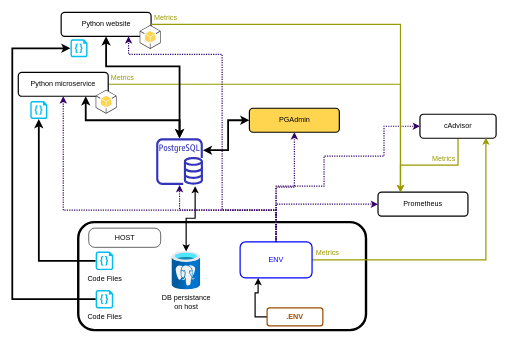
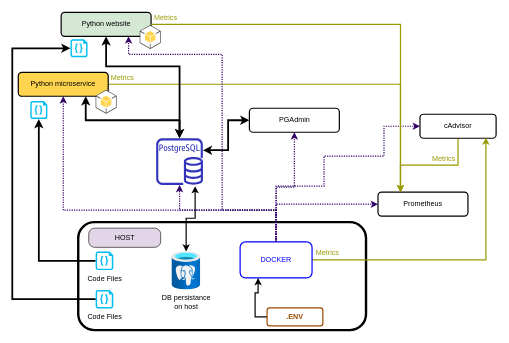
  <mxCell id="0" />
  <mxCell id="1" parent="0" />
  <mxCell id="2" value="" style="rounded=1;whiteSpace=wrap;html=1;strokeWidth=4;" parent="1" vertex="1"><mxGeometry x="130" y="370" width="480" height="180" as="geometry" /></mxCell>
  <mxCell id="3" style="edgeStyle=orthogonalEdgeStyle;rounded=0;orthogonalLoop=1;jettySize=auto;html=1;entryX=0.25;entryY=0;entryDx=0;entryDy=0;startArrow=none;startFill=0;strokeWidth=2;fontColor=#999900;strokeColor=#999900;" parent="1" source="5" target="12" edge="1"><mxGeometry relative="1" as="geometry" /></mxCell>
  <mxCell id="4" style="edgeStyle=orthogonalEdgeStyle;rounded=0;orthogonalLoop=1;jettySize=auto;html=1;exitX=0.75;exitY=1;exitDx=0;exitDy=0;fontColor=#99004D;startArrow=classic;startFill=1;strokeColor=#000000;strokeWidth=3;" parent="1" source="5" target="6" edge="1"><mxGeometry relative="1" as="geometry"><Array as="points"><mxPoint x="143" y="200" /><mxPoint x="299" y="200" /></Array></mxGeometry></mxCell>
- <mxCell id="5" value="Python microservice" style="rounded=1;whiteSpace=wrap;html=1;strokeWidth=2;" parent="1" vertex="1"><mxGeometry x="30" y="120" width="150" height="40" as="geometry" /></mxCell>
+ <mxCell id="5" value="Python microservice" style="rounded=1;whiteSpace=wrap;html=1;strokeWidth=2;fillColor=#ffd44f;" parent="1" vertex="1"><mxGeometry x="30" y="120" width="150" height="40" as="geometry" /></mxCell>
  <mxCell id="6" value="" style="outlineConnect=0;fontColor=#232F3E;gradientColor=none;fillColor=#3334B9;strokeColor=none;dashed=0;verticalLabelPosition=bottom;verticalAlign=top;align=center;html=1;fontSize=12;fontStyle=0;aspect=fixed;pointerEvents=1;shape=mxgraph.aws4.rds_postgresql_instance;" parent="1" vertex="1"><mxGeometry x="260" y="230" width="78" height="78" as="geometry" /></mxCell>
  <mxCell id="7" value="" style="outlineConnect=0;dashed=0;verticalLabelPosition=bottom;verticalAlign=top;align=center;html=1;shape=mxgraph.aws3.android;fillColor=#FFD44F;gradientColor=none;" parent="1" vertex="1"><mxGeometry x="159" y="149" width="35" height="40" as="geometry" /></mxCell>
  <mxCell id="8" style="edgeStyle=orthogonalEdgeStyle;rounded=0;orthogonalLoop=1;jettySize=auto;html=1;startArrow=classic;startFill=1;strokeWidth=3;exitX=0;exitY=0.5;exitDx=0;exitDy=0;" parent="1" source="9" target="6" edge="1"><mxGeometry relative="1" as="geometry"><Array as="points"><mxPoint x="380" y="200" /><mxPoint x="380" y="250" /></Array></mxGeometry></mxCell>
- <mxCell id="9" value="PGAdmin" style="rounded=1;whiteSpace=wrap;html=1;strokeWidth=2;fillColor=#ffd44f;" parent="1" vertex="1"><mxGeometry x="415.5" y="180" width="150" height="40" as="geometry" /></mxCell>
+ <mxCell id="9" value="PGAdmin" style="rounded=1;whiteSpace=wrap;html=1;strokeWidth=2;" parent="1" vertex="1"><mxGeometry x="415.5" y="180" width="150" height="40" as="geometry" /></mxCell>
  <mxCell id="10" style="edgeStyle=orthogonalEdgeStyle;rounded=0;orthogonalLoop=1;jettySize=auto;html=1;entryX=0.25;entryY=0;entryDx=0;entryDy=0;startArrow=none;startFill=0;strokeWidth=2;strokeColor=#999900;" parent="1" source="11" target="12" edge="1"><mxGeometry relative="1" as="geometry" /></mxCell>
  <mxCell id="11" value="cAdvisor" style="rounded=1;whiteSpace=wrap;html=1;strokeWidth=2;" parent="1" vertex="1"><mxGeometry x="700" y="190" width="127" height="40" as="geometry" /></mxCell>
  <mxCell id="12" value="Prometheus" style="rounded=1;whiteSpace=wrap;html=1;strokeWidth=2;" parent="1" vertex="1"><mxGeometry x="630" y="320" width="150" height="40" as="geometry" /></mxCell>
  <mxCell id="13" style="edgeStyle=orthogonalEdgeStyle;rounded=0;orthogonalLoop=1;jettySize=auto;html=1;entryX=0.833;entryY=1.026;entryDx=0;entryDy=0;entryPerimeter=0;startArrow=classic;startFill=1;strokeWidth=2;" parent="1" source="14" target="6" edge="1"><mxGeometry relative="1" as="geometry" /></mxCell>
  <mxCell id="14" value="DB persistance&lt;br&gt;on host" style="aspect=fixed;html=1;points=[];align=center;image;fontSize=12;image=img/lib/azure2/databases/Azure_Database_PostgreSQL_Server.svg;" parent="1" vertex="1"><mxGeometry x="286" y="419" width="48" height="64" as="geometry" /></mxCell>
- <mxCell id="15" value="HOST" style="rounded=1;whiteSpace=wrap;html=1;rotation=0;arcSize=31;" parent="1" vertex="1"><mxGeometry x="147.5" y="380" width="120" height="32" as="geometry" /></mxCell>
+ <mxCell id="15" value="HOST" style="rounded=1;whiteSpace=wrap;html=1;rotation=0;arcSize=31;fillColor=#e1d5e7;" parent="1" vertex="1"><mxGeometry x="147.5" y="380" width="120" height="32" as="geometry" /></mxCell>
  <mxCell id="16" style="edgeStyle=orthogonalEdgeStyle;rounded=0;orthogonalLoop=1;jettySize=auto;html=1;entryX=0.5;entryY=1;entryDx=0;entryDy=0;entryPerimeter=0;strokeWidth=3;" parent="1" source="17" target="18" edge="1"><mxGeometry relative="1" as="geometry" /></mxCell>
  <mxCell id="17" value="Code Files" style="verticalLabelPosition=bottom;html=1;verticalAlign=top;align=center;strokeColor=none;fillColor=#00BEF2;shape=mxgraph.azure.code_file;pointerEvents=1;" parent="1" vertex="1"><mxGeometry x="159" y="419" width="29.45" height="31" as="geometry" /></mxCell>
  <mxCell id="18" value="" style="verticalLabelPosition=bottom;html=1;verticalAlign=top;align=center;strokeColor=none;fillColor=#00BEF2;shape=mxgraph.azure.code_file;pointerEvents=1;" parent="1" vertex="1"><mxGeometry x="50" y="168" width="28.5" height="30" as="geometry" /></mxCell>
  <mxCell id="19" value="" style="shape=image;html=1;verticalAlign=top;verticalLabelPosition=bottom;labelBackgroundColor=#ffffff;imageAspect=0;aspect=fixed;image=https://cdn4.iconfinder.com/data/icons/logos-brands-5/24/postgresql-128.png" parent="1" vertex="1"><mxGeometry x="542.5" y="200" width="40" height="40" as="geometry" /></mxCell>
  <mxCell id="20" style="edgeStyle=orthogonalEdgeStyle;rounded=0;orthogonalLoop=1;jettySize=auto;html=1;entryX=0.866;entryY=0.975;entryDx=0;entryDy=0;startArrow=none;startFill=0;strokeWidth=2;strokeColor=#999900;entryPerimeter=0;" parent="1" source="26" target="11" edge="1"><mxGeometry relative="1" as="geometry" /></mxCell>
  <mxCell id="21" style="edgeStyle=orthogonalEdgeStyle;rounded=0;orthogonalLoop=1;jettySize=auto;html=1;entryX=0.5;entryY=1;entryDx=0;entryDy=0;startArrow=none;startFill=0;strokeWidth=2;dashed=1;dashPattern=1 1;strokeColor=#330066;" parent="1" source="26" target="9" edge="1"><mxGeometry relative="1" as="geometry" /></mxCell>
  <mxCell id="22" style="edgeStyle=orthogonalEdgeStyle;rounded=0;orthogonalLoop=1;jettySize=auto;html=1;exitX=0.5;exitY=0;exitDx=0;exitDy=0;dashed=1;dashPattern=1 1;startArrow=none;startFill=0;strokeColor=#330066;strokeWidth=2;" parent="1" source="26" target="6" edge="1"><mxGeometry relative="1" as="geometry"><Array as="points"><mxPoint x="460" y="350" /><mxPoint x="299" y="350" /></Array></mxGeometry></mxCell>
  <mxCell id="23" style="edgeStyle=orthogonalEdgeStyle;rounded=0;orthogonalLoop=1;jettySize=auto;html=1;dashed=1;dashPattern=1 1;startArrow=none;startFill=0;strokeColor=#330066;strokeWidth=2;exitX=0.5;exitY=0;exitDx=0;exitDy=0;" parent="1" source="26" target="5" edge="1"><mxGeometry relative="1" as="geometry"><Array as="points"><mxPoint x="460" y="350" /><mxPoint x="105" y="350" /></Array></mxGeometry></mxCell>
  <mxCell id="24" style="edgeStyle=orthogonalEdgeStyle;rounded=0;orthogonalLoop=1;jettySize=auto;html=1;entryX=0;entryY=0.5;entryDx=0;entryDy=0;dashed=1;dashPattern=1 1;startArrow=none;startFill=0;strokeColor=#330066;strokeWidth=2;exitX=0.5;exitY=0;exitDx=0;exitDy=0;" parent="1" source="26" target="12" edge="1"><mxGeometry relative="1" as="geometry" /></mxCell>
  <mxCell id="25" style="edgeStyle=orthogonalEdgeStyle;rounded=0;orthogonalLoop=1;jettySize=auto;html=1;entryX=0;entryY=0.5;entryDx=0;entryDy=0;dashed=1;dashPattern=1 1;startArrow=none;startFill=0;strokeColor=#330066;strokeWidth=2;exitX=0.5;exitY=0;exitDx=0;exitDy=0;" parent="1" source="26" target="11" edge="1"><mxGeometry relative="1" as="geometry"><Array as="points"><mxPoint x="460" y="310" /><mxPoint x="540" y="310" /><mxPoint x="540" y="260" /><mxPoint x="640" y="260" /><mxPoint x="640" y="210" /></Array></mxGeometry></mxCell>
- <mxCell id="26" value="ENV" style="rounded=1;whiteSpace=wrap;html=1;strokeColor=#0000FF;strokeWidth=2;fontColor=#0000FF;" parent="1" vertex="1"><mxGeometry x="400" y="403" width="120" height="60" as="geometry" /></mxCell>
+ <mxCell id="26" value="DOCKER" style="rounded=1;whiteSpace=wrap;html=1;strokeColor=#0000FF;strokeWidth=2;fontColor=#0000FF;" parent="1" vertex="1"><mxGeometry x="400" y="403" width="120" height="60" as="geometry" /></mxCell>
  <mxCell id="27" value="" style="shape=image;html=1;verticalAlign=top;verticalLabelPosition=bottom;labelBackgroundColor=#ffffff;imageAspect=0;aspect=fixed;image=https://cdn3.iconfinder.com/data/icons/social-media-2169/24/social_media_social_media_logo_docker-128.png" parent="1" vertex="1"><mxGeometry x="462.5" y="426" width="78" height="78" as="geometry" /></mxCell>
  <mxCell id="28" value="" style="shape=image;imageAspect=0;aspect=fixed;verticalLabelPosition=bottom;verticalAlign=top;image=https://th.bing.com/th/id/Rf9def44ed5c67a93a36972b1025a5fa9?rik=AJw5n8lzsEV7XA&amp;pid=ImgRaw;" parent="1" vertex="1"><mxGeometry x="729.34" y="195" width="68.33" height="30" as="geometry" /></mxCell>
  <mxCell id="29" value="" style="shape=image;imageAspect=0;aspect=fixed;verticalLabelPosition=bottom;verticalAlign=top;image=https://th.bing.com/th/id/OIP.y7RiirASWHc0gGeOIkiM2wHaBn?pid=ImgDet&amp;rs=1;" parent="1" vertex="1"><mxGeometry x="638.94" y="326" width="138.06" height="30" as="geometry" /></mxCell>
  <mxCell id="30" value="Metrics" style="text;html=1;strokeColor=none;fillColor=none;align=center;verticalAlign=middle;whiteSpace=wrap;rounded=0;fontColor=#999900;" parent="1" vertex="1"><mxGeometry x="525.5" y="411" width="40" height="20" as="geometry" /></mxCell>
  <mxCell id="31" value="Metrics" style="text;html=1;strokeColor=none;fillColor=none;align=center;verticalAlign=middle;whiteSpace=wrap;rounded=0;fontColor=#999900;" parent="1" vertex="1"><mxGeometry x="184" y="120" width="40" height="20" as="geometry" /></mxCell>
  <mxCell id="32" value="Metrics" style="text;html=1;strokeColor=none;fillColor=none;align=center;verticalAlign=middle;whiteSpace=wrap;rounded=0;fontColor=#999900;" parent="1" vertex="1"><mxGeometry x="720" y="255" width="40" height="20" as="geometry" /></mxCell>
  <mxCell id="33" style="edgeStyle=orthogonalEdgeStyle;rounded=0;orthogonalLoop=1;jettySize=auto;html=1;entryX=0.25;entryY=1;entryDx=0;entryDy=0;startArrow=none;startFill=0;strokeWidth=2;exitX=0;exitY=0.5;exitDx=0;exitDy=0;fontColor=#99004D;" parent="1" source="34" target="26" edge="1"><mxGeometry relative="1" as="geometry" /></mxCell>
  <mxCell id="34" value=".ENV" style="rounded=1;whiteSpace=wrap;html=1;strokeWidth=2;strokeColor=#994C00;fontColor=#994C00;fontStyle=1" parent="1" vertex="1"><mxGeometry x="445" y="513" width="93" height="30" as="geometry" /></mxCell>
- <mxCell id="35" value="Python website" style="rounded=1;whiteSpace=wrap;html=1;strokeWidth=2;" vertex="1" parent="1"><mxGeometry x="101.5" y="20" width="150" height="40" as="geometry" /></mxCell>
+ <mxCell id="35" value="Python website" style="rounded=1;whiteSpace=wrap;html=1;strokeWidth=2;fillColor=#d5e8d4;" vertex="1" parent="1"><mxGeometry x="101.5" y="20" width="150" height="40" as="geometry" /></mxCell>
  <mxCell id="36" value="" style="shape=image;imageAspect=0;aspect=fixed;verticalLabelPosition=bottom;verticalAlign=top;image=https://seeklogo.com/images/F/flask-logo-44C507ABB7-seeklogo.com.png;" vertex="1" parent="1"><mxGeometry x="106.6" y="25" width="23.4" height="30" as="geometry" /></mxCell>
  <mxCell id="37" value="" style="outlineConnect=0;dashed=0;verticalLabelPosition=bottom;verticalAlign=top;align=center;html=1;shape=mxgraph.aws3.android;fillColor=#FFD44F;gradientColor=none;" vertex="1" parent="1"><mxGeometry x="232.5" y="41" width="35" height="40" as="geometry" /></mxCell>
  <mxCell id="38" value="" style="verticalLabelPosition=bottom;html=1;verticalAlign=top;align=center;strokeColor=none;fillColor=#00BEF2;shape=mxgraph.azure.code_file;pointerEvents=1;" vertex="1" parent="1"><mxGeometry x="117" y="65" width="28.5" height="30" as="geometry" /></mxCell>
  <mxCell id="39" value="Code Files" style="verticalLabelPosition=bottom;html=1;verticalAlign=top;align=center;strokeColor=none;fillColor=#00BEF2;shape=mxgraph.azure.code_file;pointerEvents=1;" vertex="1" parent="1"><mxGeometry x="159" y="483" width="29.45" height="31" as="geometry" /></mxCell>
  <mxCell id="40" style="edgeStyle=orthogonalEdgeStyle;rounded=0;orthogonalLoop=1;jettySize=auto;html=1;strokeWidth=3;exitX=0;exitY=0.5;exitDx=0;exitDy=0;exitPerimeter=0;entryX=0;entryY=0.5;entryDx=0;entryDy=0;entryPerimeter=0;" edge="1" parent="1" source="39" target="38"><mxGeometry relative="1" as="geometry"><mxPoint x="106.6" y="504.25" as="sourcePoint" /><mxPoint x="12" y="30" as="targetPoint" /><Array as="points"><mxPoint x="20" y="499" /><mxPoint x="20" y="80" /></Array></mxGeometry></mxCell>
  <mxCell id="41" style="edgeStyle=orthogonalEdgeStyle;rounded=0;orthogonalLoop=1;jettySize=auto;html=1;startArrow=classic;startFill=1;strokeWidth=3;exitX=0.5;exitY=1;exitDx=0;exitDy=0;" edge="1" parent="1" source="35" target="6"><mxGeometry relative="1" as="geometry"><mxPoint x="423.5" y="210" as="sourcePoint" /><mxPoint x="309" y="240" as="targetPoint" /><Array as="points"><mxPoint x="177" y="110" /><mxPoint x="299" y="110" /></Array></mxGeometry></mxCell>
  <mxCell id="42" style="edgeStyle=orthogonalEdgeStyle;rounded=0;orthogonalLoop=1;jettySize=auto;html=1;entryX=0.25;entryY=0;entryDx=0;entryDy=0;startArrow=none;startFill=0;strokeWidth=2;strokeColor=#999900;exitX=1;exitY=0.5;exitDx=0;exitDy=0;" edge="1" parent="1" source="35" target="12"><mxGeometry relative="1" as="geometry"><mxPoint x="773.5" y="240" as="sourcePoint" /><mxPoint x="677.5" y="330" as="targetPoint" /></mxGeometry></mxCell>
  <mxCell id="43" value="Metrics" style="text;html=1;strokeColor=none;fillColor=none;align=center;verticalAlign=middle;whiteSpace=wrap;rounded=0;fontColor=#999900;" vertex="1" parent="1"><mxGeometry x="256" y="20" width="40" height="20" as="geometry" /></mxCell>
  <mxCell id="44" style="edgeStyle=orthogonalEdgeStyle;rounded=0;orthogonalLoop=1;jettySize=auto;html=1;dashed=1;dashPattern=1 1;startArrow=none;startFill=0;strokeColor=#330066;strokeWidth=2;exitX=0.5;exitY=0;exitDx=0;exitDy=0;entryX=0.75;entryY=1;entryDx=0;entryDy=0;" edge="1" parent="1" source="26" target="35"><mxGeometry relative="1" as="geometry"><Array as="points"><mxPoint x="460" y="350" /><mxPoint x="370" y="350" /><mxPoint x="370" y="90" /><mxPoint x="214" y="90" /></Array><mxPoint x="729" y="410" as="sourcePoint" /><mxPoint x="374.34" y="127" as="targetPoint" /></mxGeometry></mxCell>
